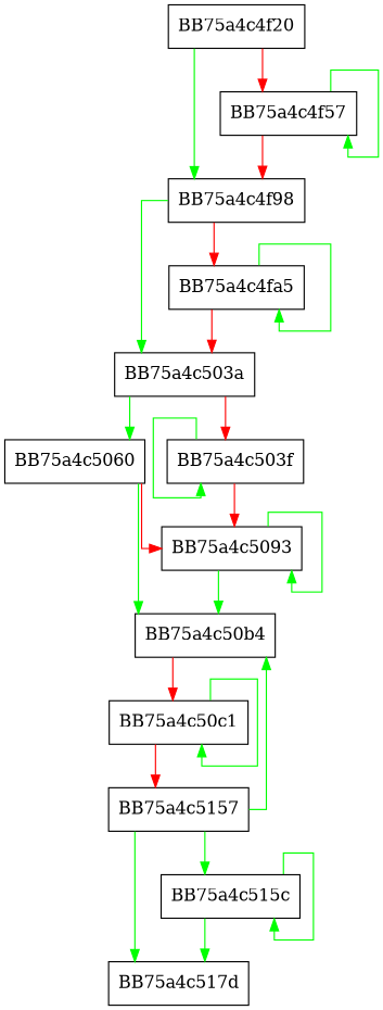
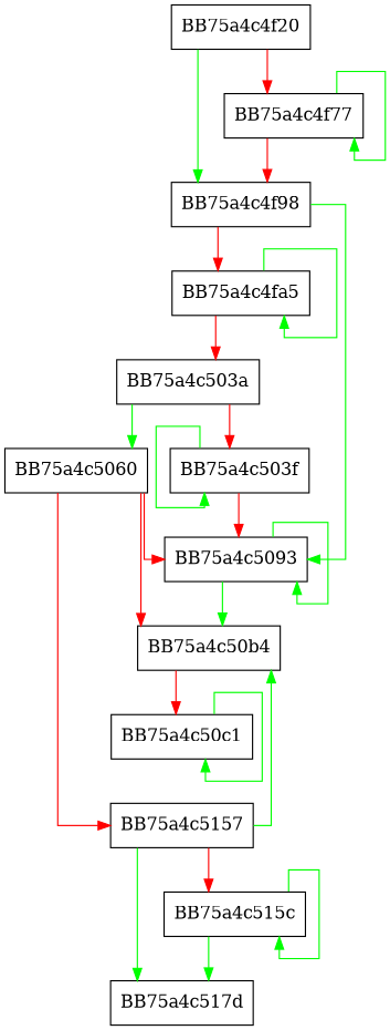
  digraph {
    splines=ortho
    node [shape=box]
    edge [color=green]
    BB75a4c4f20
    BB75a4c4f98
-   BB75a4c4f77 [label=BB75a4c4f57]
+   BB75a4c4f77
    BB75a4c503a
    BB75a4c4fa5
    BB75a4c5060
    BB75a4c503f
    BB75a4c50b4
    BB75a4c5093
    BB75a4c50c1
    BB75a4c5157
    BB75a4c517d
    BB75a4c515c
    BB75a4c4f20 -> BB75a4c4f98
    BB75a4c4f20 -> BB75a4c4f77 [color=red]
-   BB75a4c4f98 -> BB75a4c503a
+   BB75a4c4f98 -> BB75a4c5093
    BB75a4c4f98 -> BB75a4c4fa5 [color=red]
    BB75a4c4f77 -> BB75a4c4f98 [color=red]
    BB75a4c4f77 -> BB75a4c4f77
    BB75a4c503a -> BB75a4c5060
    BB75a4c503a -> BB75a4c503f [color=red]
    BB75a4c4fa5 -> BB75a4c503a [color=red]
    BB75a4c4fa5 -> BB75a4c4fa5
-   BB75a4c5060 -> BB75a4c50b4
+   BB75a4c5060 -> BB75a4c50b4 [color=red]
    BB75a4c5060 -> BB75a4c5093 [color=red]
    BB75a4c503f -> BB75a4c503f
    BB75a4c503f -> BB75a4c5093 [color=red]
    BB75a4c50b4 -> BB75a4c50c1 [color=red]
    BB75a4c5093 -> BB75a4c50b4
    BB75a4c5093 -> BB75a4c5093
    BB75a4c50c1 -> BB75a4c50c1
-   BB75a4c50c1 -> BB75a4c5157 [color=red]
+   BB75a4c5060 -> BB75a4c5157 [color=red]
    BB75a4c5157 -> BB75a4c50b4
    BB75a4c5157 -> BB75a4c517d
-   BB75a4c5157 -> BB75a4c515c
+   BB75a4c5157 -> BB75a4c515c [color=red]
    BB75a4c515c -> BB75a4c517d
    BB75a4c515c -> BB75a4c515c
  }
